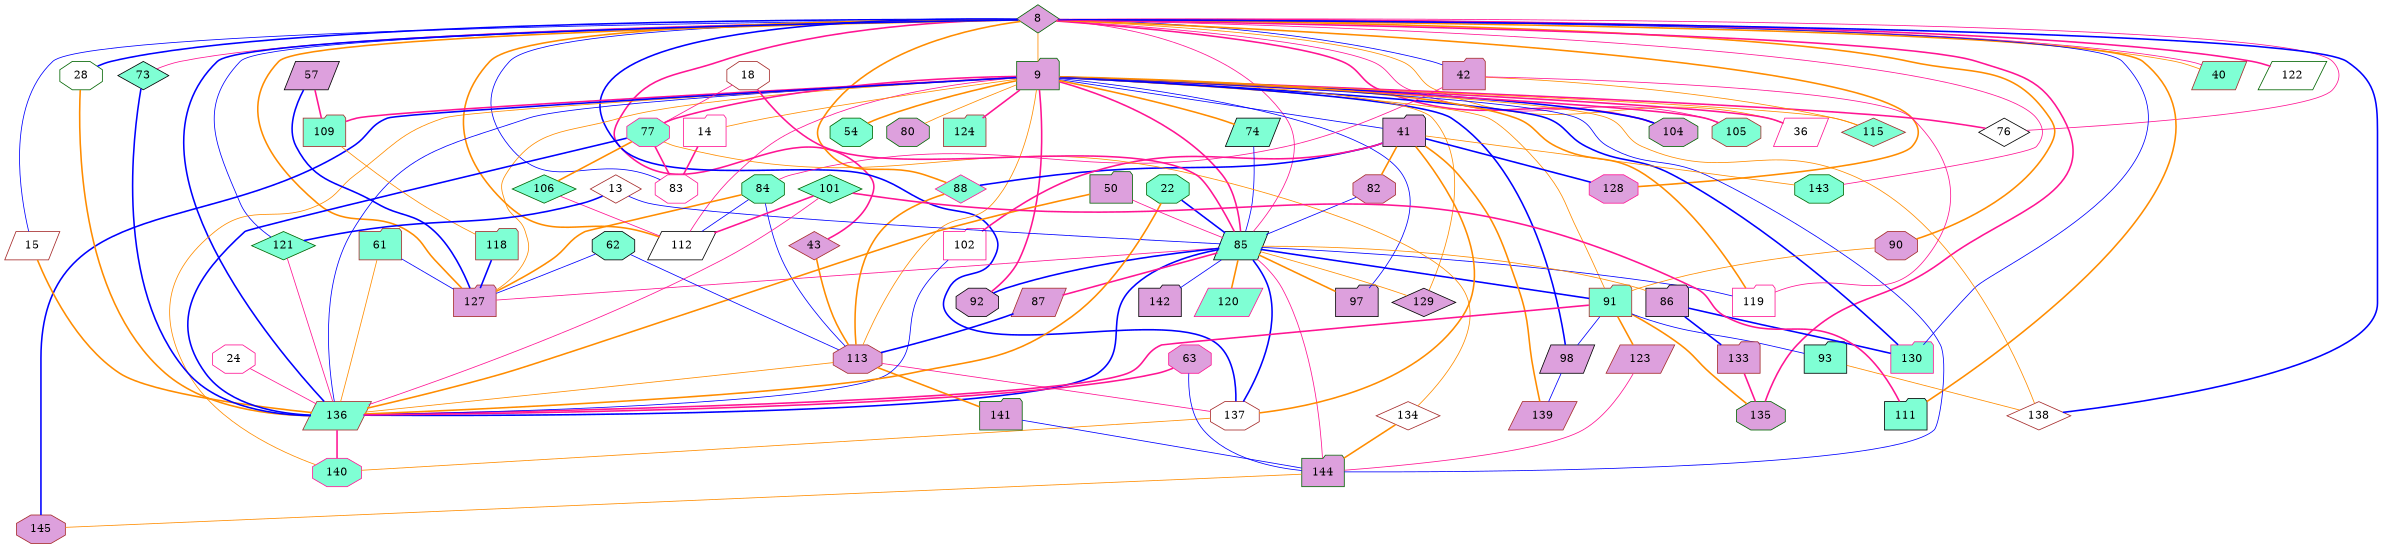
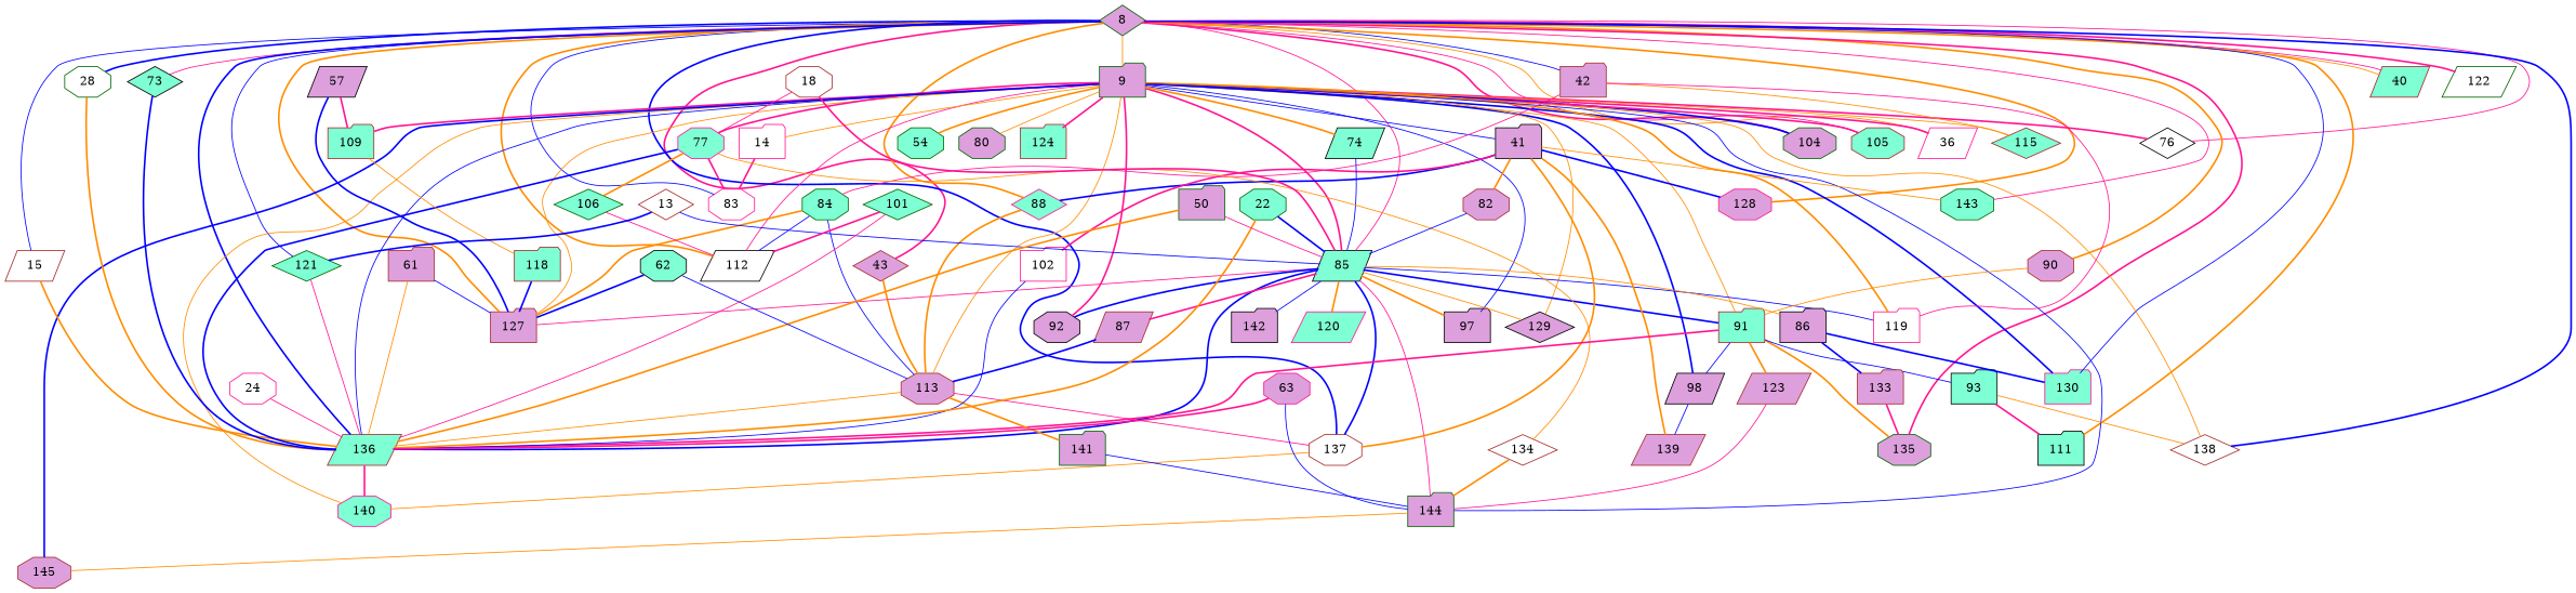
  graph {
    node [color=brown fillcolor=plum shape=octagon style=filled]
    edge [color=darkorange style=bold]
    8 [color=darkgreen shape=diamond super="+3"]
    9 [color=darkgreen shape=folder super="+5+6"]
    15 [fillcolor=white shape=parallelogram]
    28 [color=darkgreen fillcolor=white]
    36 [color=deeppink fillcolor=white shape=parallelogram]
    40 [fillcolor=aquamarine shape=parallelogram]
    42 [shape=folder]
    43 [shape=diamond]
    73 [color=black fillcolor=aquamarine shape=diamond]
    76 [color=black fillcolor=white shape=diamond]
    83 [color=deeppink fillcolor=white super="+32+70"]
    85 [color=black fillcolor=aquamarine shape=parallelogram super="+20+64+4"]
    88 [color=deeppink fillcolor=aquamarine shape=diamond super="+26"]
    90
    104 [color=darkgreen]
    105 [fillcolor=aquamarine super="+103"]
    111 [color=black fillcolor=aquamarine shape=folder super="+67"]
    112 [color=black fillcolor=white shape=parallelogram super="+65+59+58"]
    121 [color=darkgreen fillcolor=aquamarine shape=diamond super="+69"]
    122 [color=darkgreen fillcolor=white shape=parallelogram super="+110"]
    127 [shape=folder super="+100+89+68"]
    128 [color=deeppink]
    130 [color=deeppink fillcolor=aquamarine shape=folder super="+78+117"]
    135 [color=darkgreen super="+107"]
    136 [fillcolor=aquamarine shape=parallelogram super="+94+125+132"]
    137 [fillcolor=white super="+23+131+114"]
    138 [fillcolor=white shape=diamond super="+108"]
    143 [color=darkgreen fillcolor=aquamarine]
    14 [color=deeppink fillcolor=white shape=folder]
    41 [color=black shape=folder super="+12+33"]
    54 [color=darkgreen fillcolor=aquamarine]
    74 [color=black fillcolor=aquamarine shape=parallelogram]
    77 [color=deeppink fillcolor=aquamarine super="+19"]
    80 [color=darkgreen]
    91 [fillcolor=aquamarine shape=folder super="+11+79"]
    92 [color=black]
    97 [color=black shape=folder super="+75"]
    98 [color=black shape=parallelogram super="+95"]
    109 [fillcolor=aquamarine shape=folder super="+29"]
    113 [super="+27+37+53+31"]
    115 [fillcolor=aquamarine shape=diamond]
    119 [color=deeppink fillcolor=white shape=folder super="+116"]
    124 [fillcolor=aquamarine shape=folder]
    129 [color=black shape=diamond]
    140 [color=deeppink fillcolor=aquamarine super="+17"]
    144 [color=darkgreen shape=folder super="+126"]
    145 [super="+44+52"]
    24 [color=deeppink fillcolor=white]
    84 [color=darkgreen fillcolor=aquamarine super="+72+49"]
    86 [color=black shape=folder]
    87 [shape=parallelogram]
    120 [color=deeppink fillcolor=aquamarine shape=parallelogram]
    142 [color=black shape=folder]
    82
    102 [color=deeppink fillcolor=white shape=folder]
    139 [shape=parallelogram]
    106 [color=darkgreen fillcolor=aquamarine shape=diamond]
    134 [fillcolor=white shape=diamond]
    93 [color=black fillcolor=aquamarine shape=folder]
    123 [shape=parallelogram]
    118 [fillcolor=aquamarine shape=folder]
    141 [color=darkgreen shape=folder]
    13 [fillcolor=white shape=diamond]
    18 [fillcolor=white]
    22 [color=darkgreen fillcolor=aquamarine]
    50 [color=darkgreen shape=folder]
    57 [color=black shape=parallelogram]
-   61 [fillcolor=aquamarine shape=folder]
+   61 [shape=folder]
    62 [color=black fillcolor=aquamarine]
    63 [color=deeppink]
    133 [shape=folder]
    101 [color=darkgreen fillcolor=aquamarine shape=diamond super="+47"]
    8 -- 9 [style=solid weight=8]
    8 -- 15 [color=blue style=solid]
    8 -- 28 [color=blue]
    8 -- 36 [style=solid]
    8 -- 40 [style=solid]
    8 -- 40 [color=deeppink style=solid]
    8 -- 42 [color=blue style=solid weight=2]
    8 -- 43 [color=deeppink]
    8 -- 73 [color=deeppink style=solid]
    8 -- 76 [color=deeppink style=solid]
    8 -- 83 [color=blue style=solid weight=2]
    8 -- 85 [color=deeppink style=solid weight=5]
    8 -- 88 [weight=2]
    8 -- 90
    8 -- 104 [color=deeppink]
    8 -- 105 [color=deeppink style=solid]
    8 -- 111 [weight=2]
    8 -- 112
    8 -- 121 [color=blue style=solid]
    8 -- 122 [color=deeppink weight=2]
    8 -- 127 [weight=6]
    8 -- 128
    8 -- 130 [color=blue style=solid]
    8 -- 135 [color=deeppink weight=2]
    8 -- 136 [color=blue weight=6]
    8 -- 137 [color=blue]
    8 -- 138 [color=blue weight=2]
    8 -- 143 [color=deeppink style=solid]
    9 -- 36 [color=deeppink]
    9 -- 76 [color=deeppink]
    9 -- 85 [color=deeppink weight=12]
    9 -- 104 [color=blue]
    9 -- 105 [color=deeppink weight=2]
    9 -- 112 [color=deeppink style=solid weight=3]
    9 -- 127 [style=solid weight=4]
    9 -- 130 [color=blue weight=2]
    9 -- 136 [color=blue style=solid weight=9]
    9 -- 138 [style=solid weight=3]
    9 -- 14 [style=solid weight=2]
    9 -- 41 [color=blue style=solid weight=4]
    9 -- 54 [weight=2]
    9 -- 74
    9 -- 77 [color=deeppink weight=2]
    9 -- 80 [style=solid weight=2]
    9 -- 91 [style=solid]
    9 -- 92 [color=deeppink]
    9 -- 97 [color=blue style=solid weight=2]
    9 -- 98 [color=blue weight=2]
    9 -- 109 [color=deeppink weight=3]
    9 -- 113 [style=solid weight=5]
    9 -- 115 [style=solid]
    9 -- 119 [weight=2]
    9 -- 124 [color=deeppink weight=2]
    9 -- 129 [style=solid]
    9 -- 140 [style=solid]
    9 -- 144 [color=blue style=solid weight=2]
    9 -- 145 [color=blue weight=5]
    15 -- 136
    28 -- 136
    42 -- 115 [style=solid]
    42 -- 119 [color=deeppink style=solid]
    42 -- 84 [color=deeppink style=solid]
    43 -- 113
    73 -- 136 [color=blue]
    85 -- 127 [color=deeppink style=solid]
    85 -- 136 [color=blue weight=5]
    85 -- 137 [color=blue]
    85 -- 91 [color=blue weight=3]
    85 -- 92 [color=blue]
    85 -- 97
    85 -- 119 [color=blue style=solid]
    85 -- 129 [style=solid]
    85 -- 144 [color=deeppink style=solid weight=2]
    85 -- 86 [style=solid weight=2]
    85 -- 87 [color=deeppink]
    85 -- 120 [weight=2]
    85 -- 142 [color=blue style=solid weight=2]
    88 -- 113
    90 -- 91 [style=solid]
    121 -- 136 [color=deeppink style=solid]
    136 -- 140 [color=deeppink]
    137 -- 140 [style=solid]
    14 -- 83 [color=deeppink]
    41 -- 88 [color=blue]
    41 -- 128 [color=blue]
    41 -- 137
    41 -- 143 [style=solid]
    41 -- 82
    41 -- 102 [color=deeppink]
    41 -- 139
    74 -- 85 [color=blue style=solid]
    77 -- 83 [color=deeppink]
    77 -- 136 [color=blue]
    77 -- 106
    77 -- 134 [style=solid]
    91 -- 135
    91 -- 136 [color=deeppink]
    91 -- 98 [color=blue style=solid weight=2]
    91 -- 93 [color=blue style=solid]
    91 -- 123
    98 -- 139 [color=blue style=solid]
    109 -- 118 [style=solid]
    113 -- 136 [style=solid]
    113 -- 137 [color=deeppink style=solid weight=2]
    113 -- 141
    144 -- 145 [style=solid]
    24 -- 136 [color=deeppink style=solid]
    84 -- 112 [color=blue style=solid]
    84 -- 127
    84 -- 113 [color=blue style=solid]
    86 -- 130 [color=blue]
    86 -- 133 [color=blue]
    87 -- 113 [color=blue]
    82 -- 85 [color=blue style=solid]
    102 -- 136 [color=blue style=solid]
    106 -- 112 [color=deeppink style=solid]
    134 -- 144
    93 -- 138 [style=solid]
    123 -- 144 [color=deeppink style=solid]
    118 -- 127 [color=blue]
    141 -- 144 [color=blue style=solid]
    13 -- 85 [color=blue style=solid weight=2]
    13 -- 121 [color=blue]
    18 -- 85 [color=deeppink weight=2]
    18 -- 77 [color=deeppink style=solid]
    22 -- 85 [color=blue]
    22 -- 136
    50 -- 85 [color=deeppink style=solid]
    50 -- 136
    57 -- 127 [color=blue]
    57 -- 109 [color=deeppink]
    61 -- 127 [color=blue style=solid]
    61 -- 136 [style=solid]
-   62 -- 127 [color=blue style=solid]
+   62 -- 127 [color=blue]
    62 -- 113 [color=blue style=solid]
    63 -- 136 [color=deeppink]
    63 -- 144 [color=blue style=solid]
    133 -- 135 [color=deeppink]
-   101 -- 111 [color=deeppink]
+   93 -- 111 [color=deeppink]
    101 -- 112 [color=deeppink]
    101 -- 136 [color=deeppink style=solid]
  }
